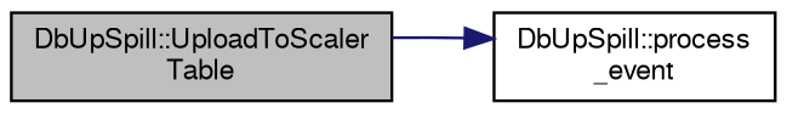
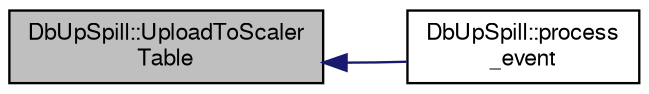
  digraph {
    rankdir=LR
    node [color=black fontname=FreeSans fontsize=10 shape=record]
    n1 [fillcolor=grey75 fontcolor=black height=0.2 label="DbUpSpill::UploadToScaler\lTable" style=filled width=0.4]
    n2 [height=0.2 label="DbUpSpill::process\l_event" width=0.4]
-   n2 -> n1 [color=midnightblue dir=back fontname=FreeSans fontsize=10 labelfontname=FreeSans labelfontsize=10 style=solid]
+   n1 -> n2 [color=midnightblue dir=back fontname=FreeSans fontsize=10 labelfontname=FreeSans labelfontsize=10 style=solid]
  }
